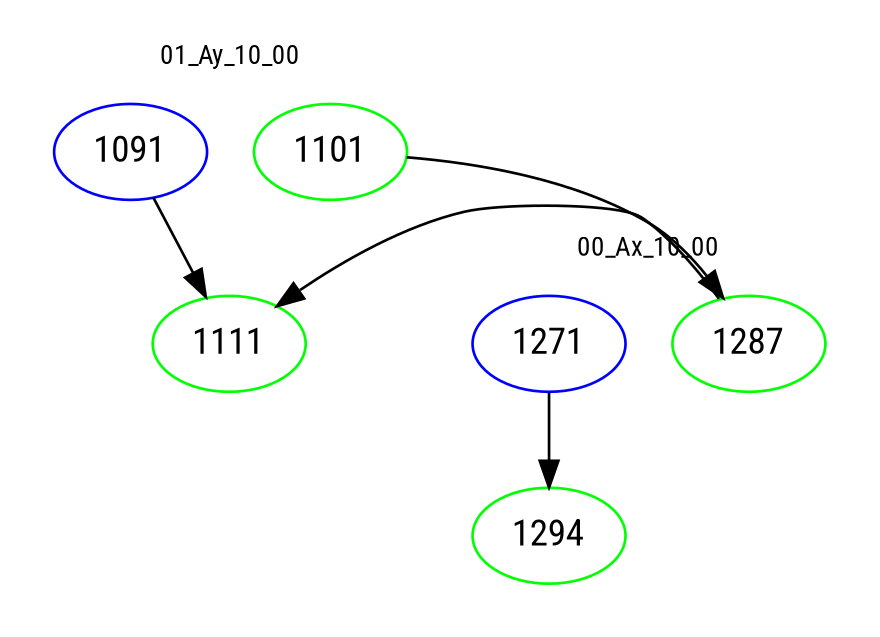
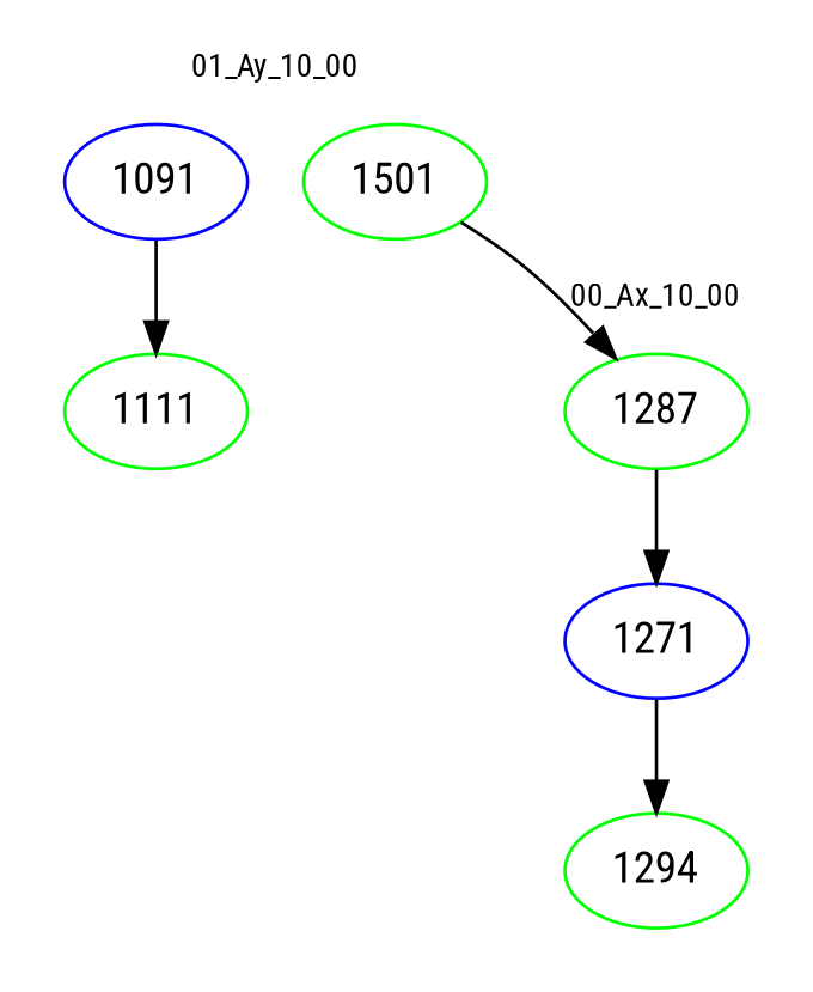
  digraph {
    fontname="Roboto Condensed"
    node [color=green fontname="Roboto Condensed"]
    edge [color=black fontname="Roboto Condensed"]
-   n1 [label=1101]
+   n1 [label=1501]
    n2 [color=blue label=1091]
    n3 [label=1111]
    n4 [label=1287]
    n5 [color=blue label=1271]
    n6 [label=1294]
    subgraph cluster_1 {
      color=white
      fontsize=10
      label="01_Ay_10_00"
      n1
      n2
      n3
    }
    subgraph cluster_2 {
      color=white
      fontsize=10
      label="00_Ax_10_00"
      n4
      n5
      n6
    }
    n1 -> n4
    n2 -> n3
-   n4 -> n3
+   n4 -> n5
    n5 -> n6
  }
